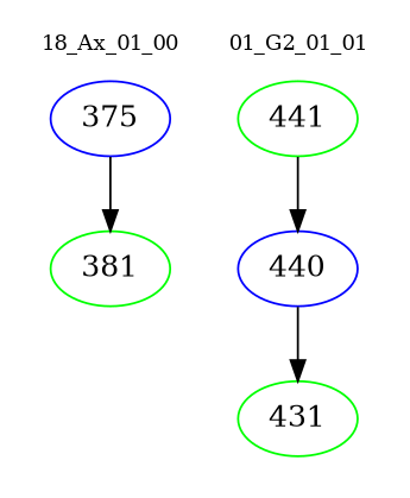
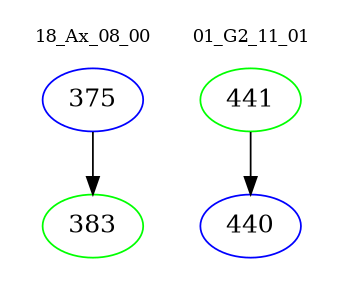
  digraph {
    node [color=green]
    edge [color=black]
    n1 [color=blue label=375]
-   n2 [label=381]
+   n2 [label=383]
    n3 [color=blue label=440]
-   n4 [label=431]
    n5 [label=441]
    subgraph cluster_1 {
      color=white
      fontsize=10
-     label="18_Ax_01_00"
+     label="18_Ax_08_00"
      n1
      n2
    }
    subgraph cluster_2 {
      color=white
      fontsize=10
-     label="01_G2_01_01"
+     label="01_G2_11_01"
      n3
-     n4
      n5
    }
    n1 -> n2
-   n3 -> n4
    n5 -> n3
  }
